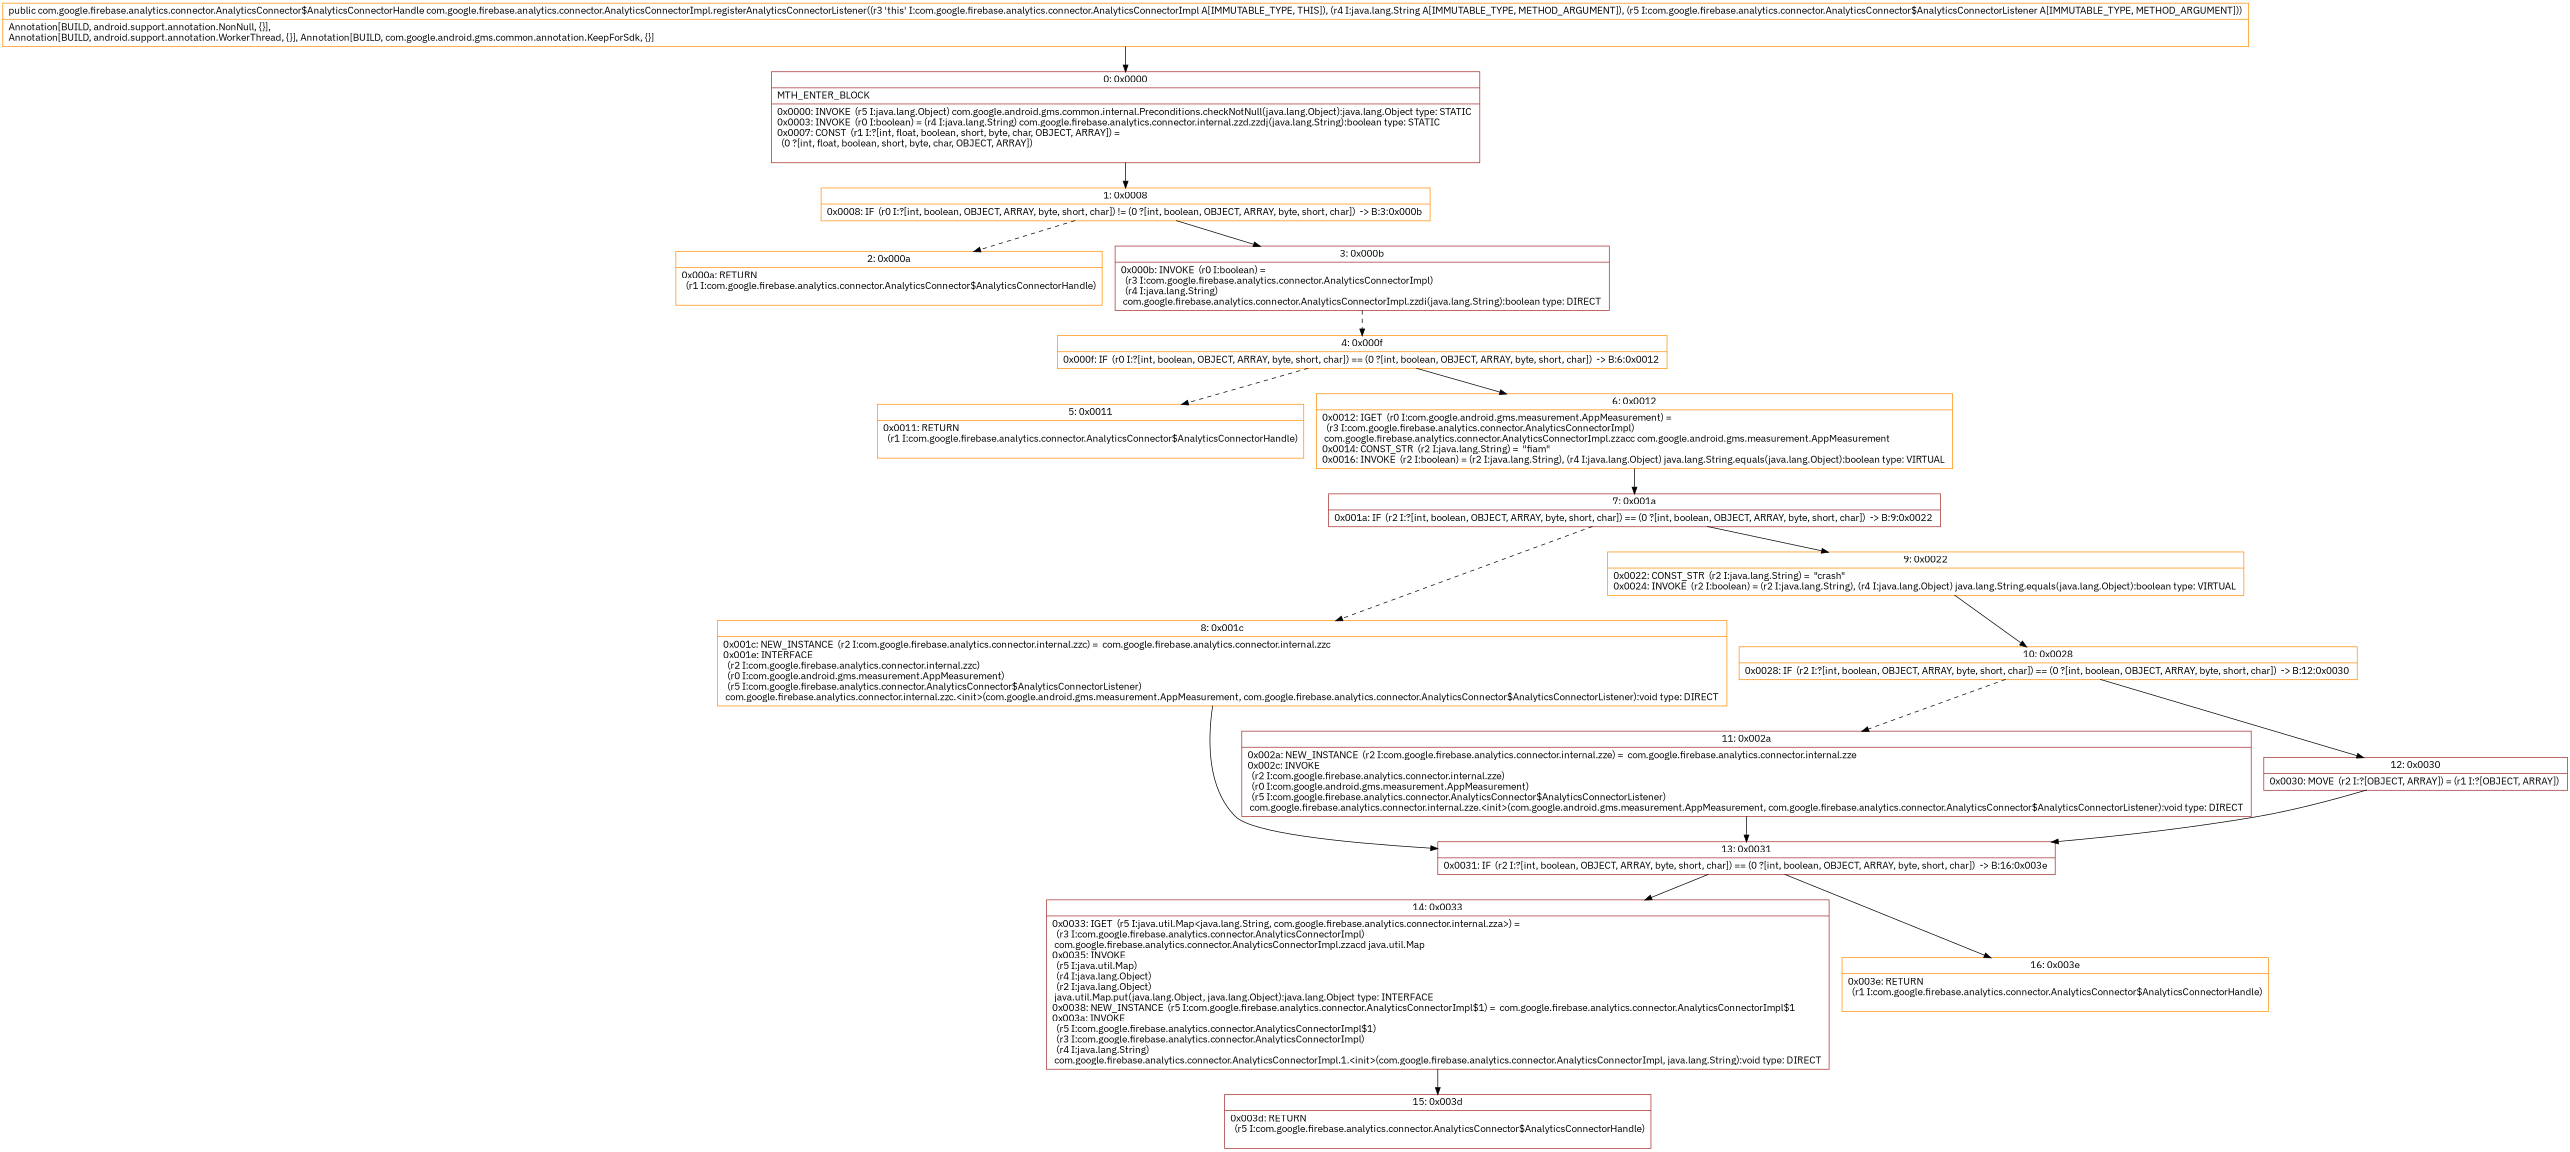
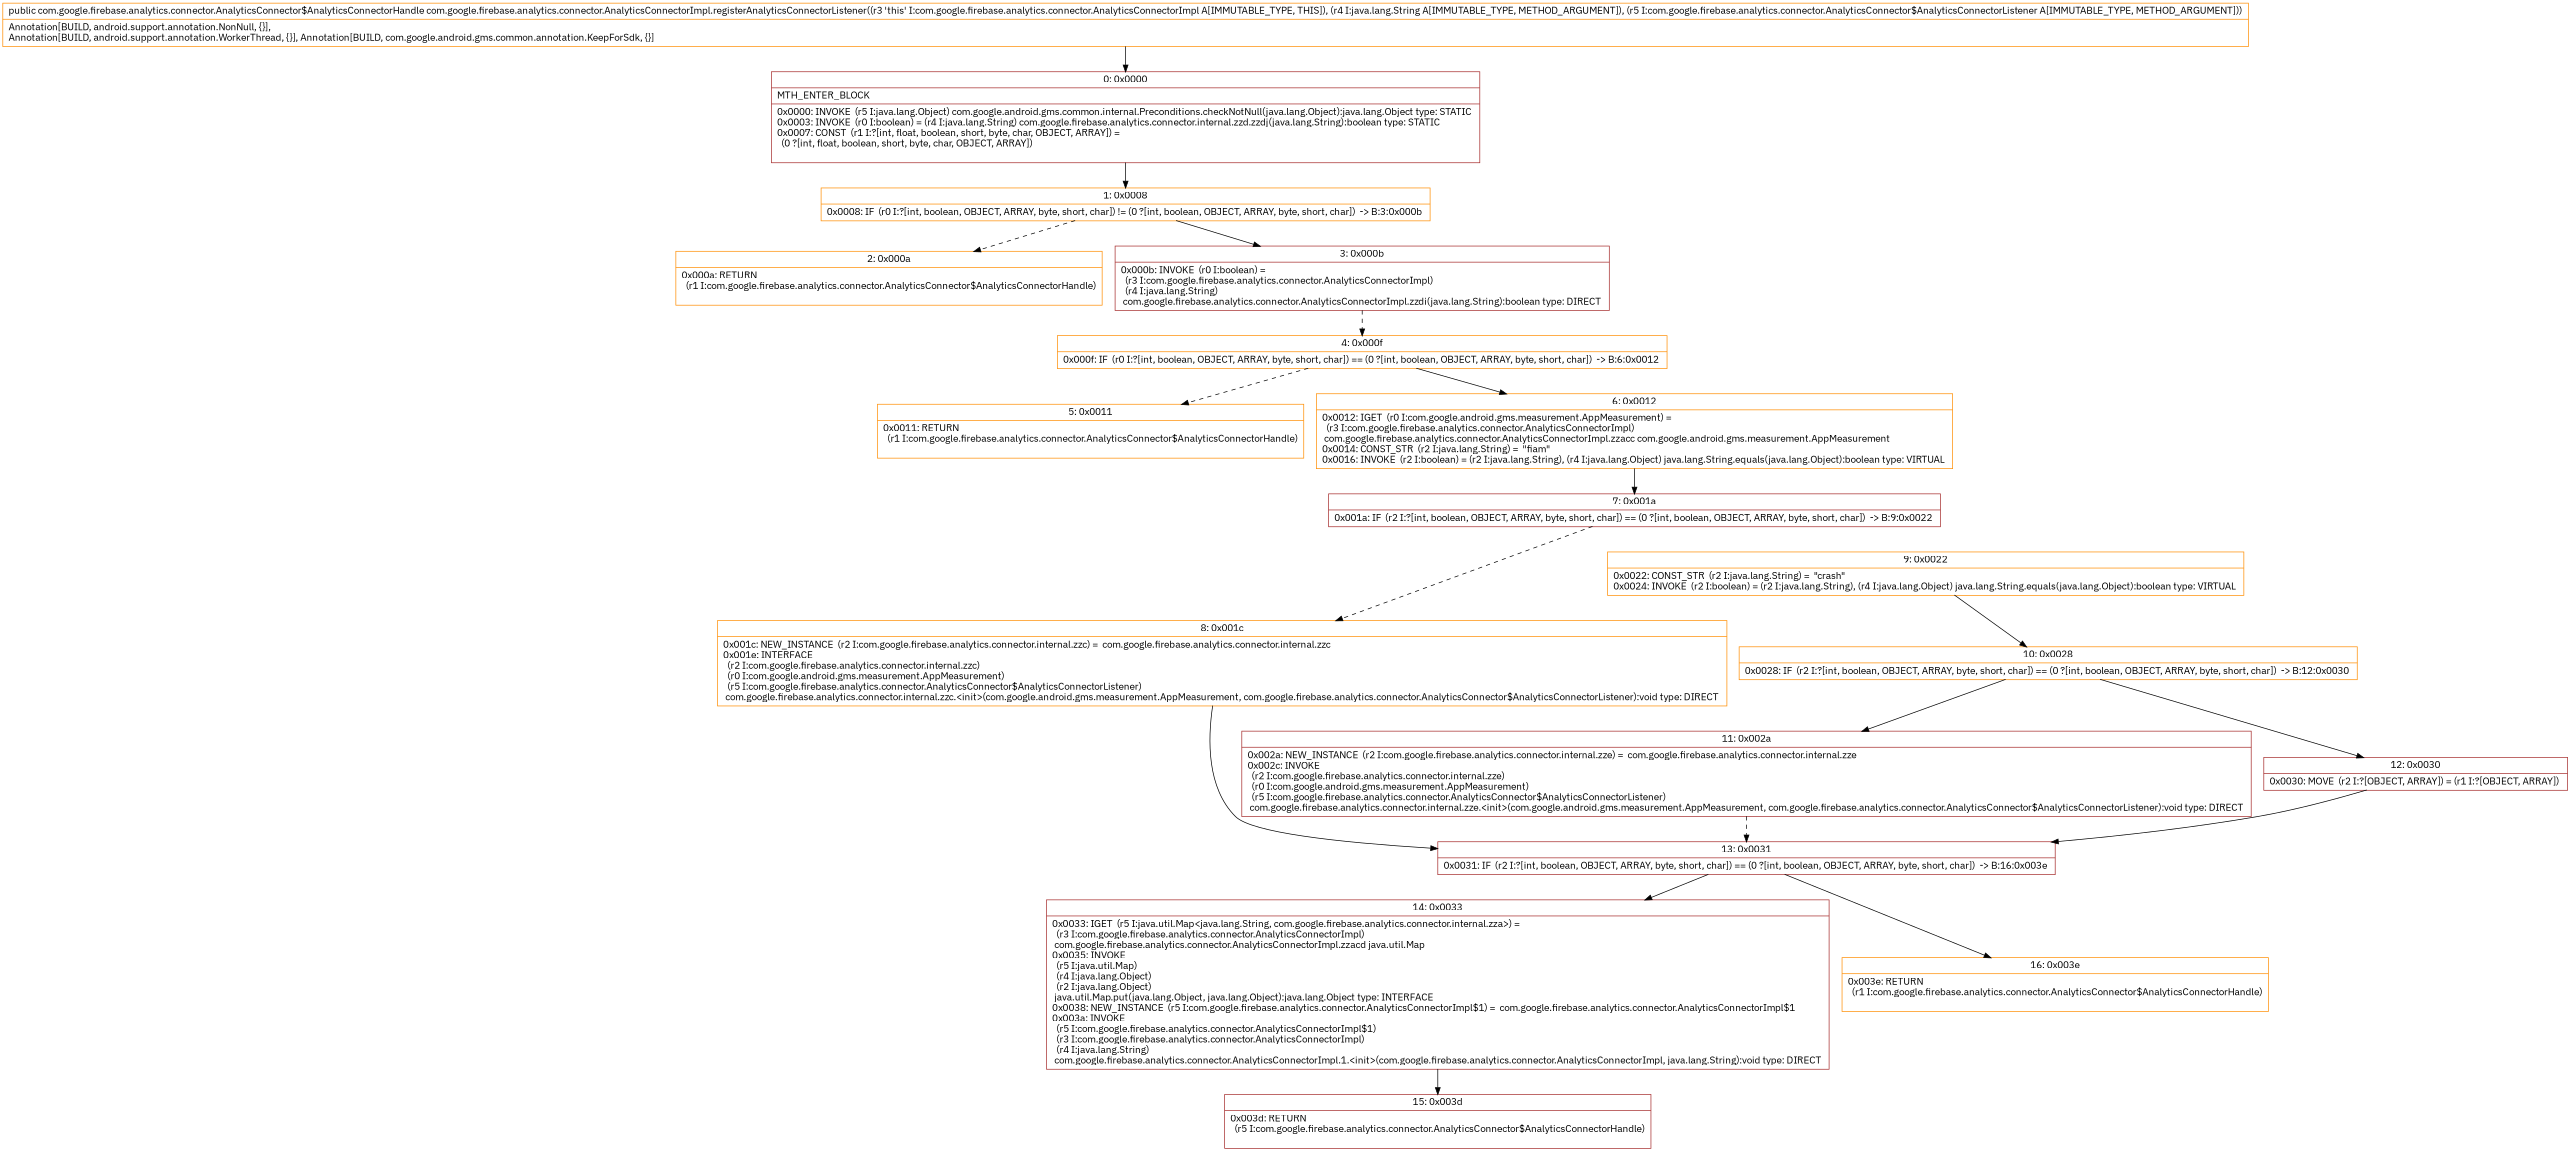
  digraph {
    fontname="IBM Plex Sans"
    node [color=darkorange fontname="IBM Plex Sans" shape=record]
    edge [fontname="IBM Plex Sans"]
    n1 [color=brown label="{0\:\ 0x0000|MTH_ENTER_BLOCK\l|0x0000: INVOKE  (r5 I:java.lang.Object) com.google.android.gms.common.internal.Preconditions.checkNotNull(java.lang.Object):java.lang.Object type: STATIC \l0x0003: INVOKE  (r0 I:boolean) = (r4 I:java.lang.String) com.google.firebase.analytics.connector.internal.zzd.zzdj(java.lang.String):boolean type: STATIC \l0x0007: CONST  (r1 I:?[int, float, boolean, short, byte, char, OBJECT, ARRAY]) = \l  (0 ?[int, float, boolean, short, byte, char, OBJECT, ARRAY])\l \l}"]
    n2 [label="{1\:\ 0x0008|0x0008: IF  (r0 I:?[int, boolean, OBJECT, ARRAY, byte, short, char]) != (0 ?[int, boolean, OBJECT, ARRAY, byte, short, char])  \-\> B:3:0x000b \l}"]
    n3 [label="{2\:\ 0x000a|0x000a: RETURN  \l  (r1 I:com.google.firebase.analytics.connector.AnalyticsConnector$AnalyticsConnectorHandle)\l \l}"]
    n4 [color=brown label="{3\:\ 0x000b|0x000b: INVOKE  (r0 I:boolean) = \l  (r3 I:com.google.firebase.analytics.connector.AnalyticsConnectorImpl)\l  (r4 I:java.lang.String)\l com.google.firebase.analytics.connector.AnalyticsConnectorImpl.zzdi(java.lang.String):boolean type: DIRECT \l}"]
    n5 [label="{4\:\ 0x000f|0x000f: IF  (r0 I:?[int, boolean, OBJECT, ARRAY, byte, short, char]) == (0 ?[int, boolean, OBJECT, ARRAY, byte, short, char])  \-\> B:6:0x0012 \l}"]
    n6 [label="{5\:\ 0x0011|0x0011: RETURN  \l  (r1 I:com.google.firebase.analytics.connector.AnalyticsConnector$AnalyticsConnectorHandle)\l \l}"]
    n7 [label="{6\:\ 0x0012|0x0012: IGET  (r0 I:com.google.android.gms.measurement.AppMeasurement) = \l  (r3 I:com.google.firebase.analytics.connector.AnalyticsConnectorImpl)\l com.google.firebase.analytics.connector.AnalyticsConnectorImpl.zzacc com.google.android.gms.measurement.AppMeasurement \l0x0014: CONST_STR  (r2 I:java.lang.String) =  \"fiam\" \l0x0016: INVOKE  (r2 I:boolean) = (r2 I:java.lang.String), (r4 I:java.lang.Object) java.lang.String.equals(java.lang.Object):boolean type: VIRTUAL \l}"]
    n8 [color=brown label="{7\:\ 0x001a|0x001a: IF  (r2 I:?[int, boolean, OBJECT, ARRAY, byte, short, char]) == (0 ?[int, boolean, OBJECT, ARRAY, byte, short, char])  \-\> B:9:0x0022 \l}"]
    n9 [label="{8\:\ 0x001c|0x001c: NEW_INSTANCE  (r2 I:com.google.firebase.analytics.connector.internal.zzc) =  com.google.firebase.analytics.connector.internal.zzc \l0x001e: INTERFACE  \l  (r2 I:com.google.firebase.analytics.connector.internal.zzc)\l  (r0 I:com.google.android.gms.measurement.AppMeasurement)\l  (r5 I:com.google.firebase.analytics.connector.AnalyticsConnector$AnalyticsConnectorListener)\l com.google.firebase.analytics.connector.internal.zzc.\<init\>(com.google.android.gms.measurement.AppMeasurement, com.google.firebase.analytics.connector.AnalyticsConnector$AnalyticsConnectorListener):void type: DIRECT \l}"]
    n10 [label="{9\:\ 0x0022|0x0022: CONST_STR  (r2 I:java.lang.String) =  \"crash\" \l0x0024: INVOKE  (r2 I:boolean) = (r2 I:java.lang.String), (r4 I:java.lang.Object) java.lang.String.equals(java.lang.Object):boolean type: VIRTUAL \l}"]
    n11 [color=brown label="{13\:\ 0x0031|0x0031: IF  (r2 I:?[int, boolean, OBJECT, ARRAY, byte, short, char]) == (0 ?[int, boolean, OBJECT, ARRAY, byte, short, char])  \-\> B:16:0x003e \l}"]
    n12 [label="{10\:\ 0x0028|0x0028: IF  (r2 I:?[int, boolean, OBJECT, ARRAY, byte, short, char]) == (0 ?[int, boolean, OBJECT, ARRAY, byte, short, char])  \-\> B:12:0x0030 \l}"]
    n13 [color=brown label="{14\:\ 0x0033|0x0033: IGET  (r5 I:java.util.Map\<java.lang.String, com.google.firebase.analytics.connector.internal.zza\>) = \l  (r3 I:com.google.firebase.analytics.connector.AnalyticsConnectorImpl)\l com.google.firebase.analytics.connector.AnalyticsConnectorImpl.zzacd java.util.Map \l0x0035: INVOKE  \l  (r5 I:java.util.Map)\l  (r4 I:java.lang.Object)\l  (r2 I:java.lang.Object)\l java.util.Map.put(java.lang.Object, java.lang.Object):java.lang.Object type: INTERFACE \l0x0038: NEW_INSTANCE  (r5 I:com.google.firebase.analytics.connector.AnalyticsConnectorImpl$1) =  com.google.firebase.analytics.connector.AnalyticsConnectorImpl$1 \l0x003a: INVOKE  \l  (r5 I:com.google.firebase.analytics.connector.AnalyticsConnectorImpl$1)\l  (r3 I:com.google.firebase.analytics.connector.AnalyticsConnectorImpl)\l  (r4 I:java.lang.String)\l com.google.firebase.analytics.connector.AnalyticsConnectorImpl.1.\<init\>(com.google.firebase.analytics.connector.AnalyticsConnectorImpl, java.lang.String):void type: DIRECT \l}"]
    n14 [label="{16\:\ 0x003e|0x003e: RETURN  \l  (r1 I:com.google.firebase.analytics.connector.AnalyticsConnector$AnalyticsConnectorHandle)\l \l}"]
    n15 [color=brown label="{11\:\ 0x002a|0x002a: NEW_INSTANCE  (r2 I:com.google.firebase.analytics.connector.internal.zze) =  com.google.firebase.analytics.connector.internal.zze \l0x002c: INVOKE  \l  (r2 I:com.google.firebase.analytics.connector.internal.zze)\l  (r0 I:com.google.android.gms.measurement.AppMeasurement)\l  (r5 I:com.google.firebase.analytics.connector.AnalyticsConnector$AnalyticsConnectorListener)\l com.google.firebase.analytics.connector.internal.zze.\<init\>(com.google.android.gms.measurement.AppMeasurement, com.google.firebase.analytics.connector.AnalyticsConnector$AnalyticsConnectorListener):void type: DIRECT \l}"]
    n16 [color=brown label="{12\:\ 0x0030|0x0030: MOVE  (r2 I:?[OBJECT, ARRAY]) = (r1 I:?[OBJECT, ARRAY]) \l}"]
    n17 [color=brown label="{15\:\ 0x003d|0x003d: RETURN  \l  (r5 I:com.google.firebase.analytics.connector.AnalyticsConnector$AnalyticsConnectorHandle)\l \l}"]
    n18 [label="{public com.google.firebase.analytics.connector.AnalyticsConnector$AnalyticsConnectorHandle com.google.firebase.analytics.connector.AnalyticsConnectorImpl.registerAnalyticsConnectorListener((r3 'this' I:com.google.firebase.analytics.connector.AnalyticsConnectorImpl A[IMMUTABLE_TYPE, THIS]), (r4 I:java.lang.String A[IMMUTABLE_TYPE, METHOD_ARGUMENT]), (r5 I:com.google.firebase.analytics.connector.AnalyticsConnector$AnalyticsConnectorListener A[IMMUTABLE_TYPE, METHOD_ARGUMENT]))  | Annotation[BUILD, android.support.annotation.NonNull, \{\}], \lAnnotation[BUILD, android.support.annotation.WorkerThread, \{\}], Annotation[BUILD, com.google.android.gms.common.annotation.KeepForSdk, \{\}]\l}"]
    n1 -> n2
    n2 -> n3 [style=dashed]
    n2 -> n4
    n4 -> n5 [style=dashed]
    n5 -> n6 [style=dashed]
    n5 -> n7
    n7 -> n8
    n8 -> n9 [style=dashed]
-   n8 -> n10
    n9 -> n11
    n10 -> n12
    n11 -> n13 [style=solid]
    n11 -> n14
-   n12 -> n15 [style=dashed]
+   n12 -> n15 [style=solid]
    n12 -> n16
    n13 -> n17
-   n15 -> n11
+   n15 -> n11 [style=dashed]
    n16 -> n11
    n18 -> n1
  }
